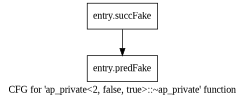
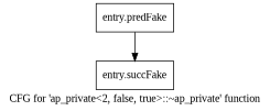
  digraph {
    label="CFG for 'ap_private\<2, false, true\>::~ap_private' function"
    fontname="Liberation Serif"
    node [shape=record fontname="Liberation Serif"]
    n1 [label="{entry.predFake}"]
    n2 [filename="/proj/xbuilds/2019.2_0801_1/installs/lin64/Scout/HEAD/include/etc/ap_private.h" label="{entry.succFake}" linenumber=1706]
-   n2 -> n1 [filename="/proj/xbuilds/2019.2_0801_1/installs/lin64/Scout/HEAD/include/etc/ap_private.h" fontname="Liberation Serif"]
+   n1 -> n2 [filename="/proj/xbuilds/2019.2_0801_1/installs/lin64/Scout/HEAD/include/etc/ap_private.h" fontname="Liberation Serif"]
  }
